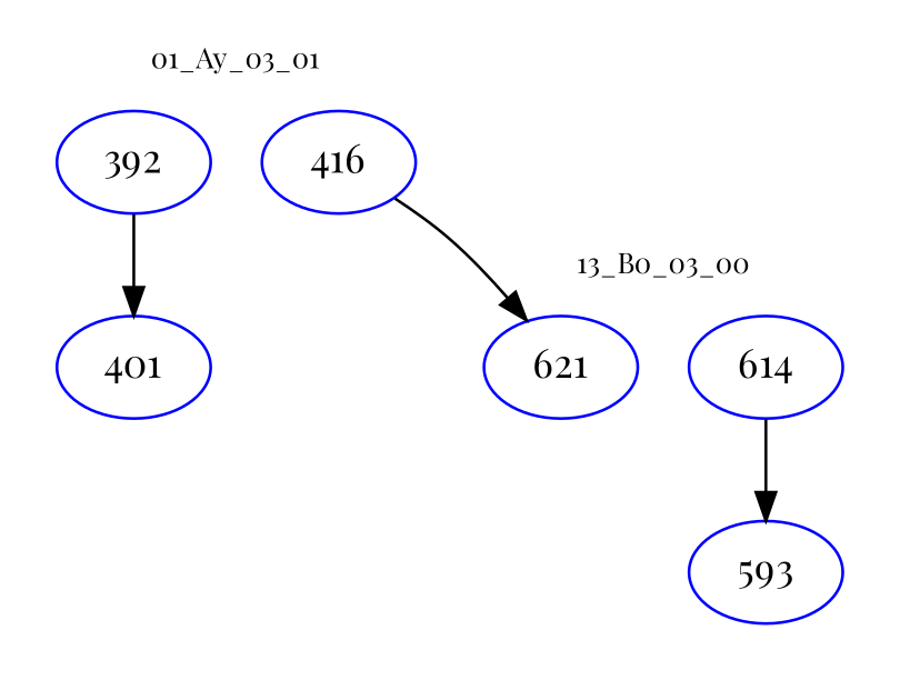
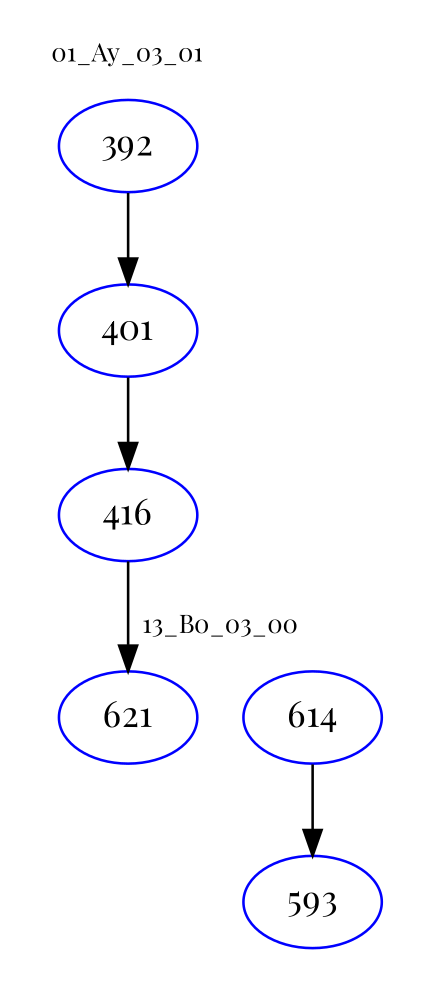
  digraph {
    fontname="Playfair Display"
    node [color=blue fontname="Playfair Display"]
    edge [color=black fontname="Playfair Display"]
    n1 [label=401]
    n2 [label=392]
    n3 [label=416]
    n4 [label=614]
    n5 [label=593]
    n6 [label=621]
    subgraph cluster_1 {
      color=white
      fontsize=10
      label="01_Ay_03_01"
      n1
      n2
      n3
    }
    subgraph cluster_2 {
      color=white
      fontsize=10
      label="13_B0_03_00"
      n4
      n5
      n6
    }
+   n1 -> n3
    n2 -> n1
    n3 -> n6
    n4 -> n5
  }
